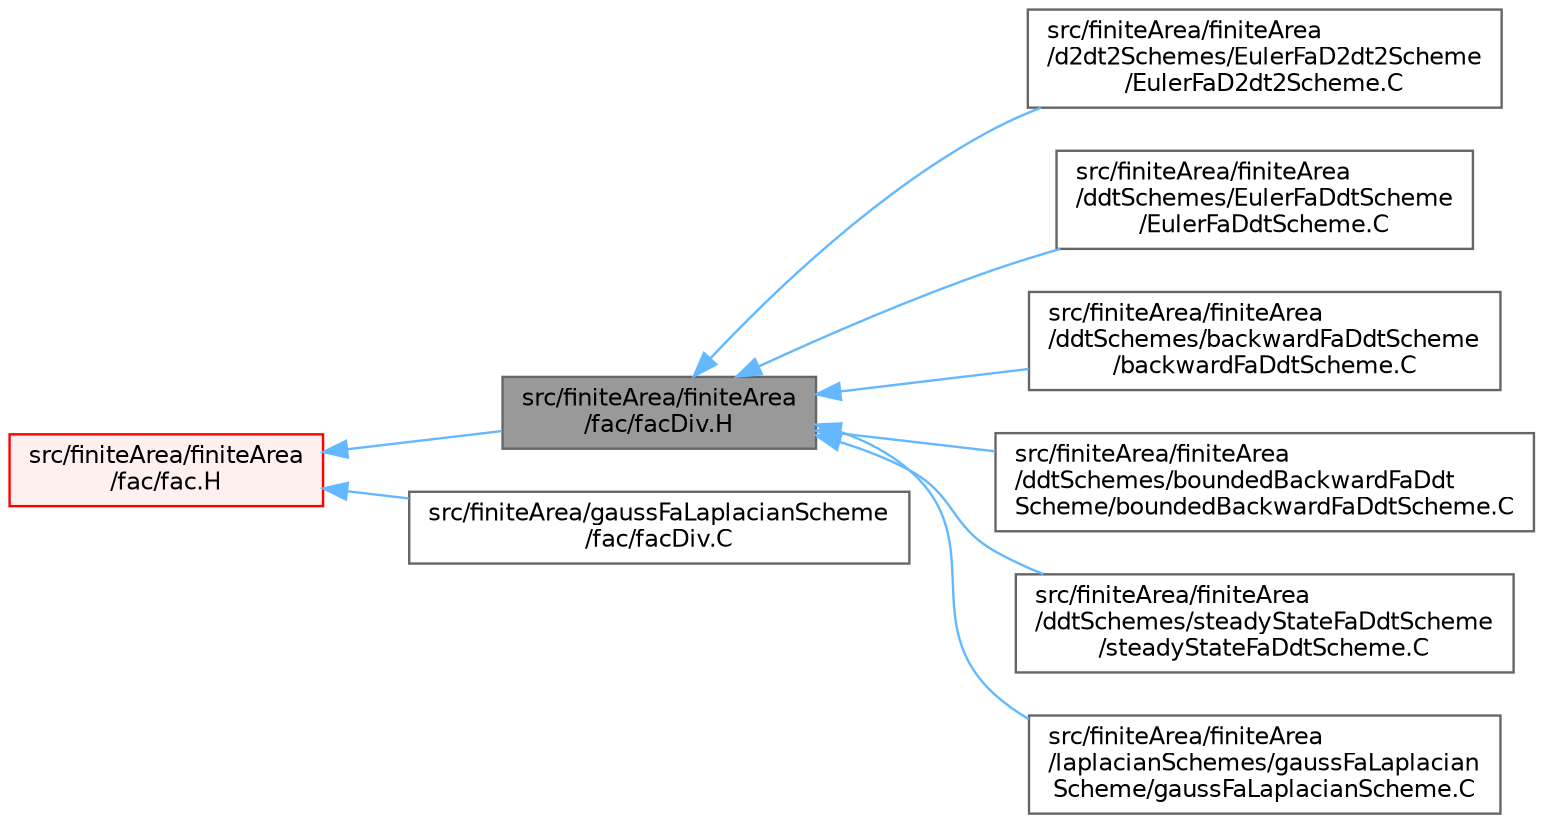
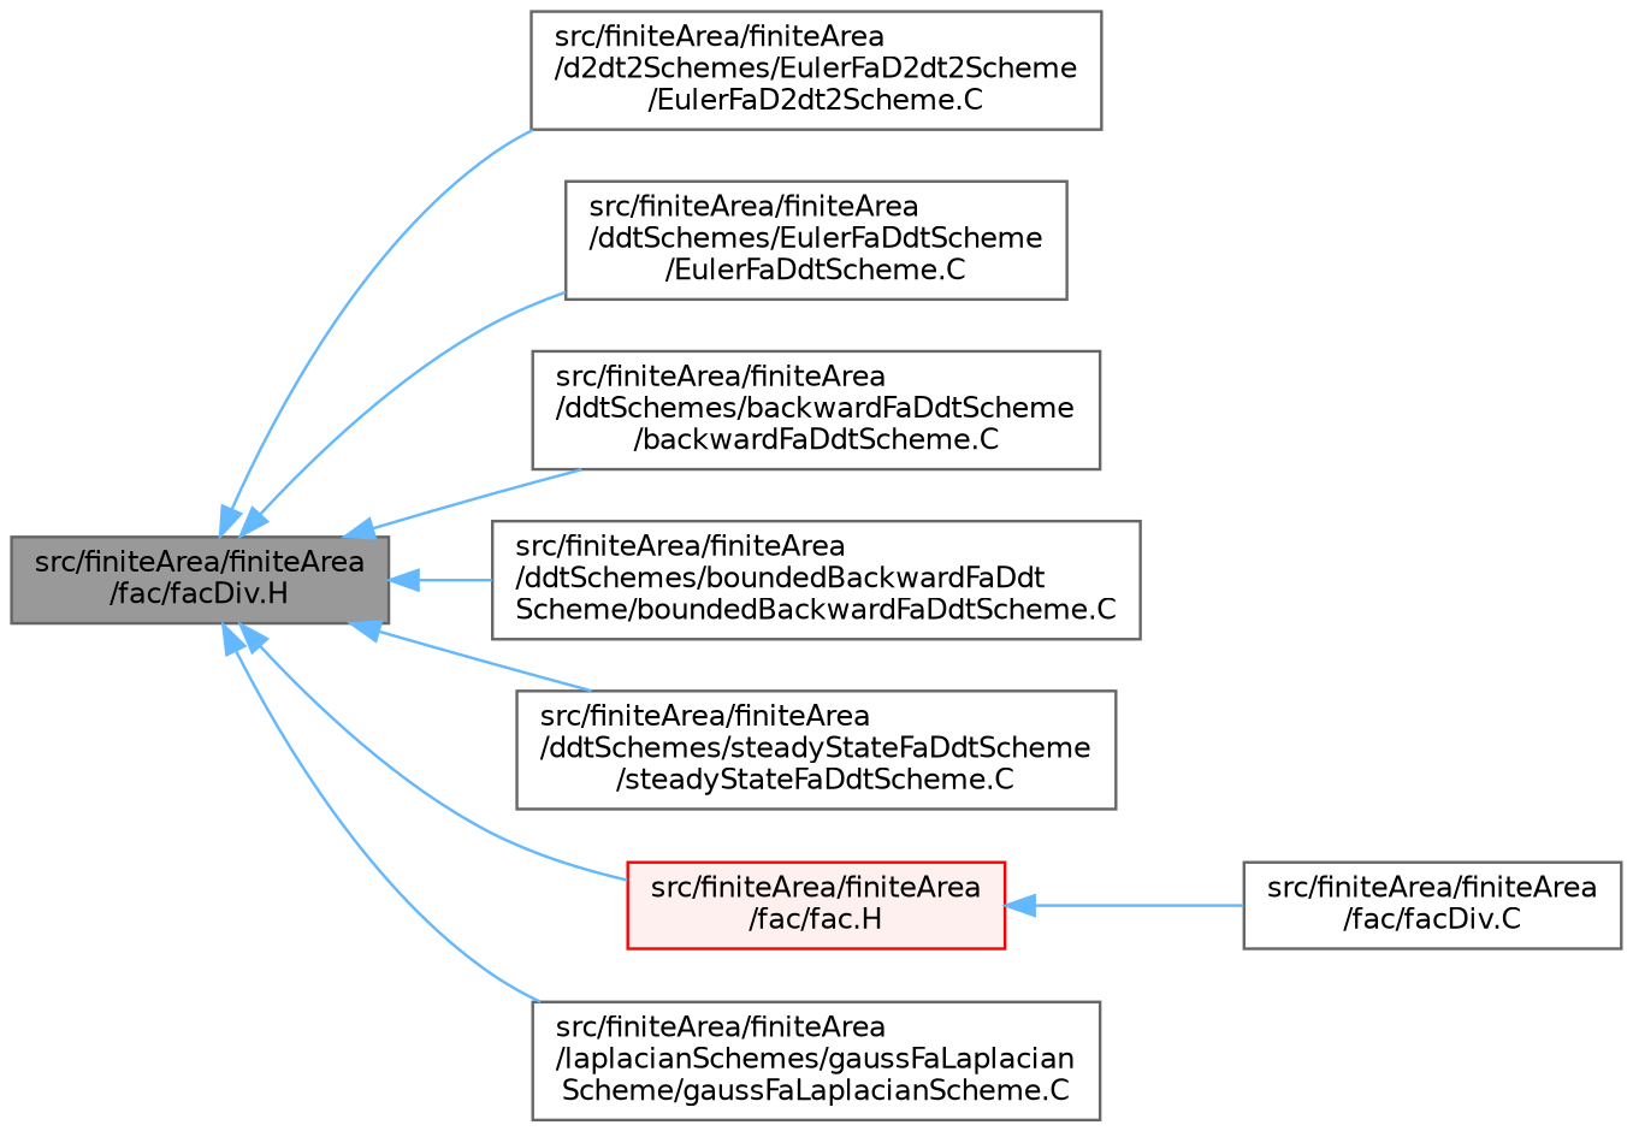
  digraph {
    rankdir=LR
    node [color=grey40 fillcolor=white fontname=Helvetica fontsize=10 shape=box style=filled]
    edge [color=steelblue1 dir=back fontname=Helvetica fontsize=10 labelfontname=Helvetica labelfontsize=10 style=solid]
    n1 [color=gray40 fillcolor=grey60 fontcolor=black height=0.2 label="src/finiteArea/finiteArea\l/fac/facDiv.H" width=0.4]
    n2 [height=0.2 label="src/finiteArea/finiteArea\l/d2dt2Schemes/EulerFaD2dt2Scheme\l/EulerFaD2dt2Scheme.C" width=0.4]
    n3 [height=0.2 label="src/finiteArea/finiteArea\l/ddtSchemes/EulerFaDdtScheme\l/EulerFaDdtScheme.C" width=0.4]
    n4 [height=0.2 label="src/finiteArea/finiteArea\l/ddtSchemes/backwardFaDdtScheme\l/backwardFaDdtScheme.C" width=0.4]
    n5 [height=0.2 label="src/finiteArea/finiteArea\l/ddtSchemes/boundedBackwardFaDdt\lScheme/boundedBackwardFaDdtScheme.C" width=0.4]
    n6 [height=0.2 label="src/finiteArea/finiteArea\l/ddtSchemes/steadyStateFaDdtScheme\l/steadyStateFaDdtScheme.C" width=0.4]
    n7 [color=red fillcolor="#FFF0F0" height=0.2 label="src/finiteArea/finiteArea\l/fac/fac.H" width=0.4]
    n8 [height=0.2 label="src/finiteArea/finiteArea\l/laplacianSchemes/gaussFaLaplacian\lScheme/gaussFaLaplacianScheme.C" width=0.4]
-   n9 [height=0.2 label="src/finiteArea/gaussFaLaplacianScheme\l/fac/facDiv.C" width=0.4]
+   n9 [height=0.2 label="src/finiteArea/finiteArea\l/fac/facDiv.C" width=0.4]
    n1 -> n2
    n1 -> n3
    n1 -> n4
    n1 -> n5
    n1 -> n6
-   n7 -> n1
+   n1 -> n7
    n1 -> n8
    n7 -> n9
  }
